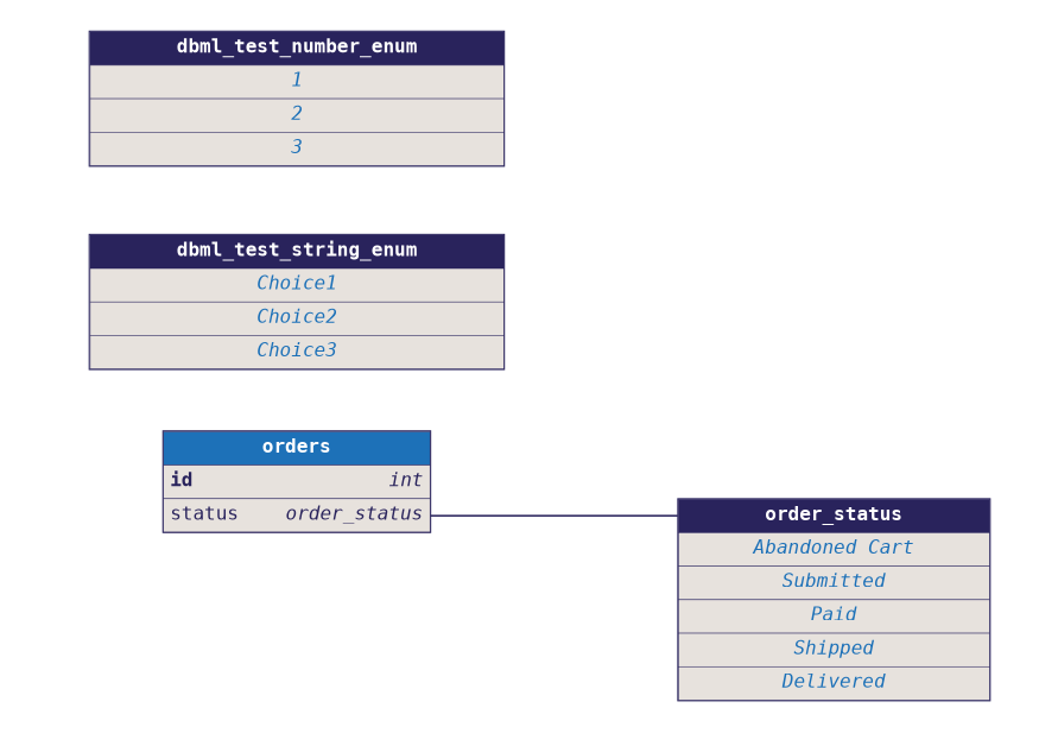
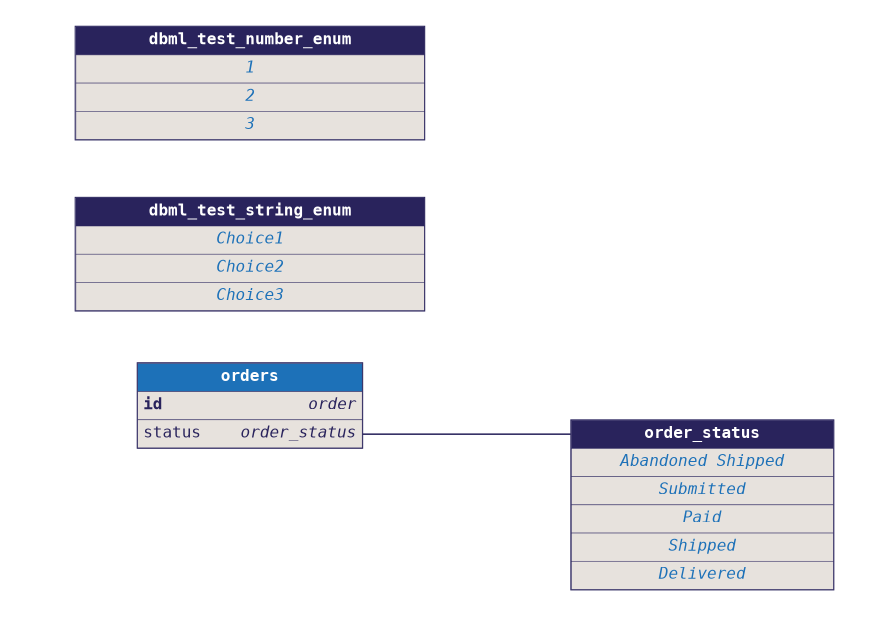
  digraph {
    fontcolor="#29235c"
    fontname="DejaVu Sans Mono"
    fontsize=32
    rankdir=LR
    node [fontcolor="#29235c" fontname="DejaVu Sans Mono" fontsize=32 margin=0 penwidth=0]
-   n1 [label=<<TABLE BORDER="2" COLOR="#29235c" CELLBORDER="1" CELLSPACING="0" CELLPADDING="10">     <TR><TD PORT="f0" BGCOLOR="#29235c"><font color="#ffffff"><B>       order_status       </B></font></TD></TR>     <TR><TD PORT="f0" BGCOLOR="#e7e2dd"><font color="#1d71b8"><i>    Abandoned Cart    </i></font></TD></TR> <TR><TD PORT="f1" BGCOLOR="#e7e2dd"><font color="#1d71b8"><i>    Submitted    </i></font></TD></TR> <TR><TD PORT="f2" BGCOLOR="#e7e2dd"><font color="#1d71b8"><i>    Paid    </i></font></TD></TR> <TR><TD PORT="f3" BGCOLOR="#e7e2dd"><font color="#1d71b8"><i>    Shipped    </i></font></TD></TR> <TR><TD PORT="f4" BGCOLOR="#e7e2dd"><font color="#1d71b8"><i>    Delivered    </i></font></TD></TR>     </TABLE>>]
+   n1 [label=<<TABLE BORDER="2" COLOR="#29235c" CELLBORDER="1" CELLSPACING="0" CELLPADDING="10">     <TR><TD PORT="f0" BGCOLOR="#29235c"><font color="#ffffff"><B>       order_status       </B></font></TD></TR>     <TR><TD PORT="f0" BGCOLOR="#e7e2dd"><font color="#1d71b8"><i>    Abandoned Shipped    </i></font></TD></TR> <TR><TD PORT="f1" BGCOLOR="#e7e2dd"><font color="#1d71b8"><i>    Submitted    </i></font></TD></TR> <TR><TD PORT="f2" BGCOLOR="#e7e2dd"><font color="#1d71b8"><i>    Paid    </i></font></TD></TR> <TR><TD PORT="f3" BGCOLOR="#e7e2dd"><font color="#1d71b8"><i>    Shipped    </i></font></TD></TR> <TR><TD PORT="f4" BGCOLOR="#e7e2dd"><font color="#1d71b8"><i>    Delivered    </i></font></TD></TR>     </TABLE>>]
    n2 [label=<<TABLE BORDER="2" COLOR="#29235c" CELLBORDER="1" CELLSPACING="0" CELLPADDING="10">     <TR><TD PORT="f0" BGCOLOR="#29235c"><font color="#ffffff"><B>       dbml_test_string_enum       </B></font></TD></TR>     <TR><TD PORT="f0" BGCOLOR="#e7e2dd"><font color="#1d71b8"><i>    Choice1    </i></font></TD></TR> <TR><TD PORT="f1" BGCOLOR="#e7e2dd"><font color="#1d71b8"><i>    Choice2    </i></font></TD></TR> <TR><TD PORT="f2" BGCOLOR="#e7e2dd"><font color="#1d71b8"><i>    Choice3    </i></font></TD></TR>     </TABLE>>]
    n3 [label=<<TABLE BORDER="2" COLOR="#29235c" CELLBORDER="1" CELLSPACING="0" CELLPADDING="10">     <TR><TD PORT="f0" BGCOLOR="#29235c"><font color="#ffffff"><B>       dbml_test_number_enum       </B></font></TD></TR>     <TR><TD PORT="f0" BGCOLOR="#e7e2dd"><font color="#1d71b8"><i>    1    </i></font></TD></TR> <TR><TD PORT="f1" BGCOLOR="#e7e2dd"><font color="#1d71b8"><i>    2    </i></font></TD></TR> <TR><TD PORT="f2" BGCOLOR="#e7e2dd"><font color="#1d71b8"><i>    3    </i></font></TD></TR>     </TABLE>>]
-   n4 [label=<<TABLE BORDER="2" COLOR="#29235c" CELLBORDER="1" CELLSPACING="0" CELLPADDING="10" >       <TR><TD PORT="f0" BGCOLOR="#1d71b8"><font color="#ffffff"><B>       orders       </B></font></TD></TR> <TR><TD ALIGN="left" PORT="f1" BGCOLOR="#e7e2dd">       <TABLE CELLPADDING="0" CELLSPACING="0" BORDER="0">         <TR>           <TD ALIGN="LEFT"><b>id</b><FONT>    </FONT></TD>           <TD ALIGN="RIGHT"><font><i>int</i></font></TD>         </TR>       </TABLE>     </TD></TR> <TR><TD ALIGN="left" PORT="f2" BGCOLOR="#e7e2dd">       <TABLE CELLPADDING="0" CELLSPACING="0" BORDER="0">         <TR>           <TD ALIGN="LEFT">status<FONT>    </FONT></TD>           <TD ALIGN="RIGHT"><font><i>order_status</i></font></TD>         </TR>       </TABLE>     </TD></TR>     </TABLE>>]
+   n4 [label=<<TABLE BORDER="2" COLOR="#29235c" CELLBORDER="1" CELLSPACING="0" CELLPADDING="10" >       <TR><TD PORT="f0" BGCOLOR="#1d71b8"><font color="#ffffff"><B>       orders       </B></font></TD></TR> <TR><TD ALIGN="left" PORT="f1" BGCOLOR="#e7e2dd">       <TABLE CELLPADDING="0" CELLSPACING="0" BORDER="0">         <TR>           <TD ALIGN="LEFT"><b>id</b><FONT>    </FONT></TD>           <TD ALIGN="RIGHT"><font><i>order</i></font></TD>         </TR>       </TABLE>     </TD></TR> <TR><TD ALIGN="left" PORT="f2" BGCOLOR="#e7e2dd">       <TABLE CELLPADDING="0" CELLSPACING="0" BORDER="0">         <TR>           <TD ALIGN="LEFT">status<FONT>    </FONT></TD>           <TD ALIGN="RIGHT"><font><i>order_status</i></font></TD>         </TR>       </TABLE>     </TD></TR>     </TABLE>>]
    n4 -> n1 [arrowhead=none arrowtail=none color="#29235c" fontcolor="#29235c" fontname="DejaVu Sans Mono" fontsize=32 headport="f0:w" penwidth=3 tailport="f2:e"]
  }
